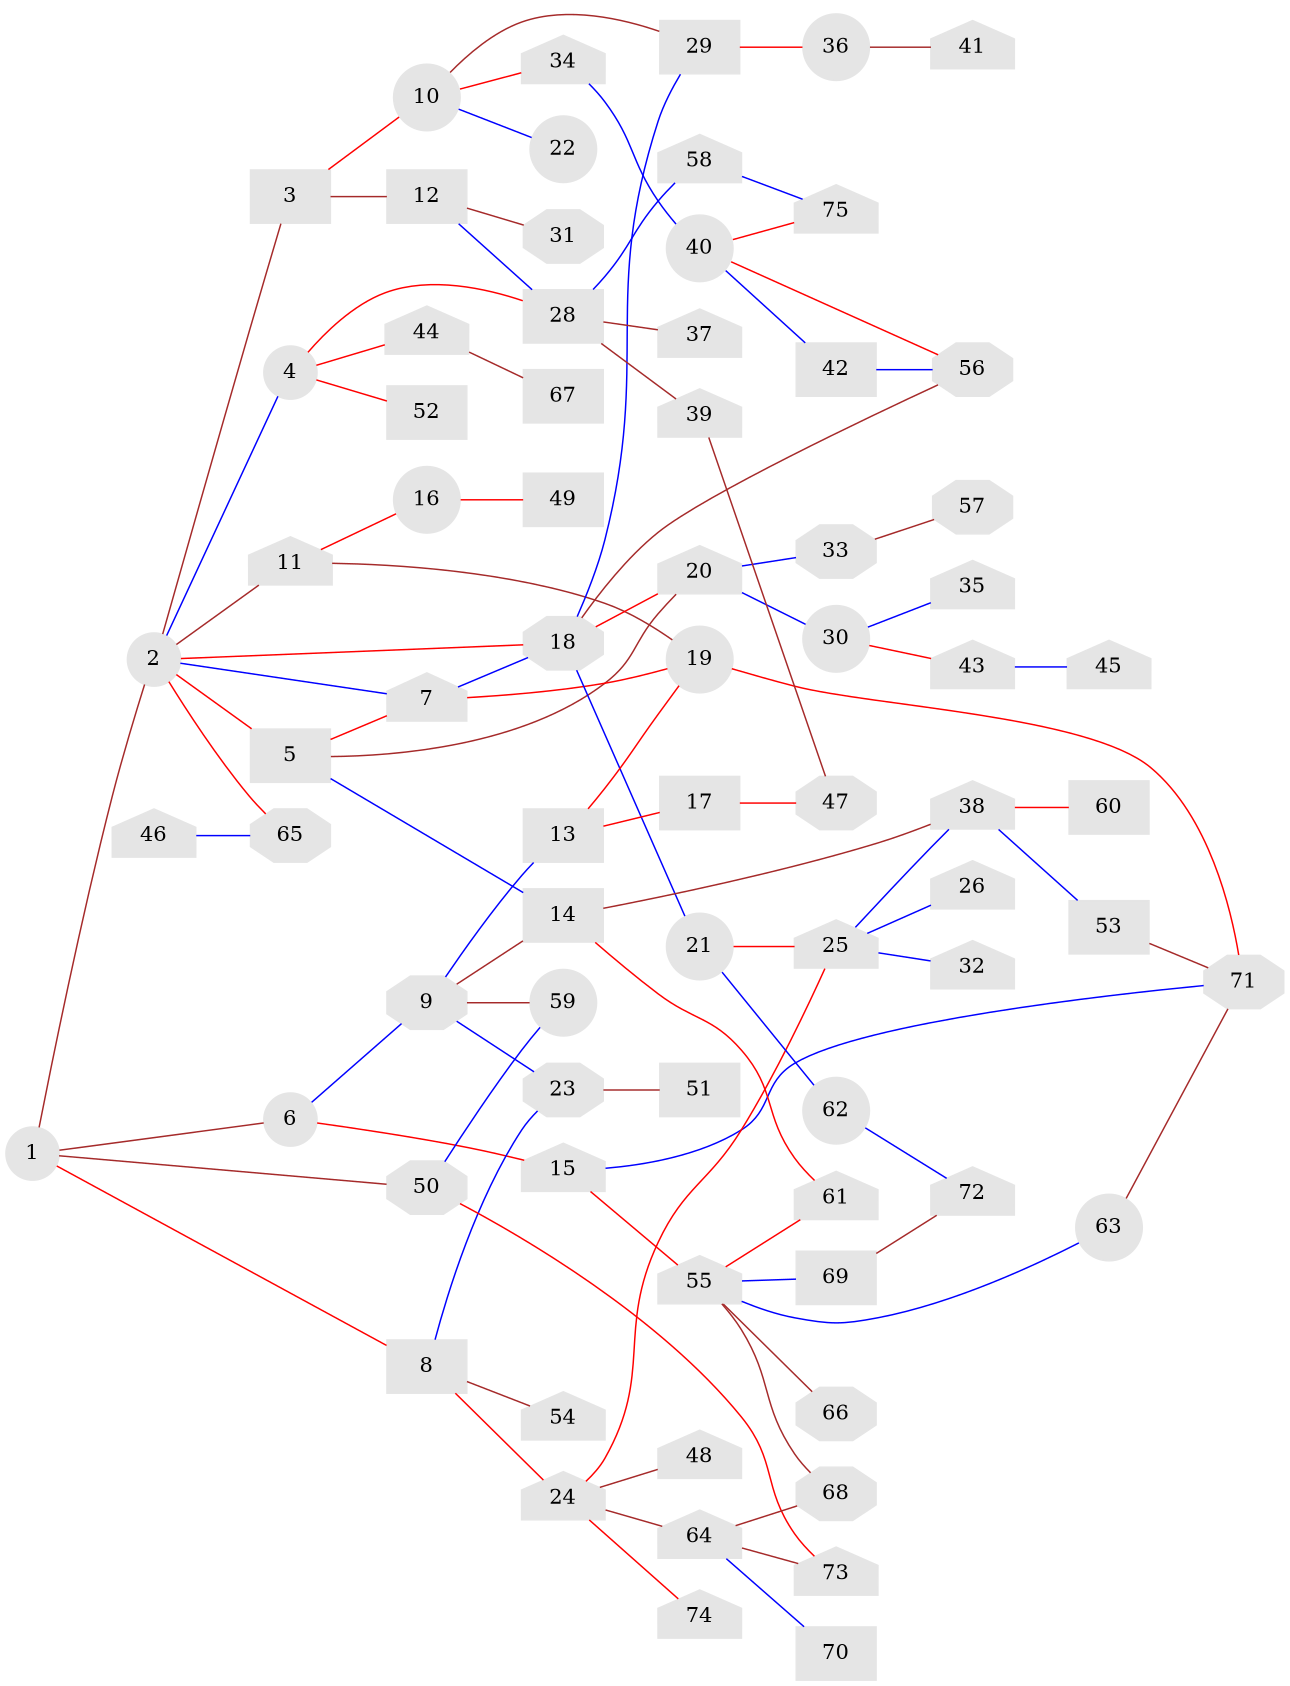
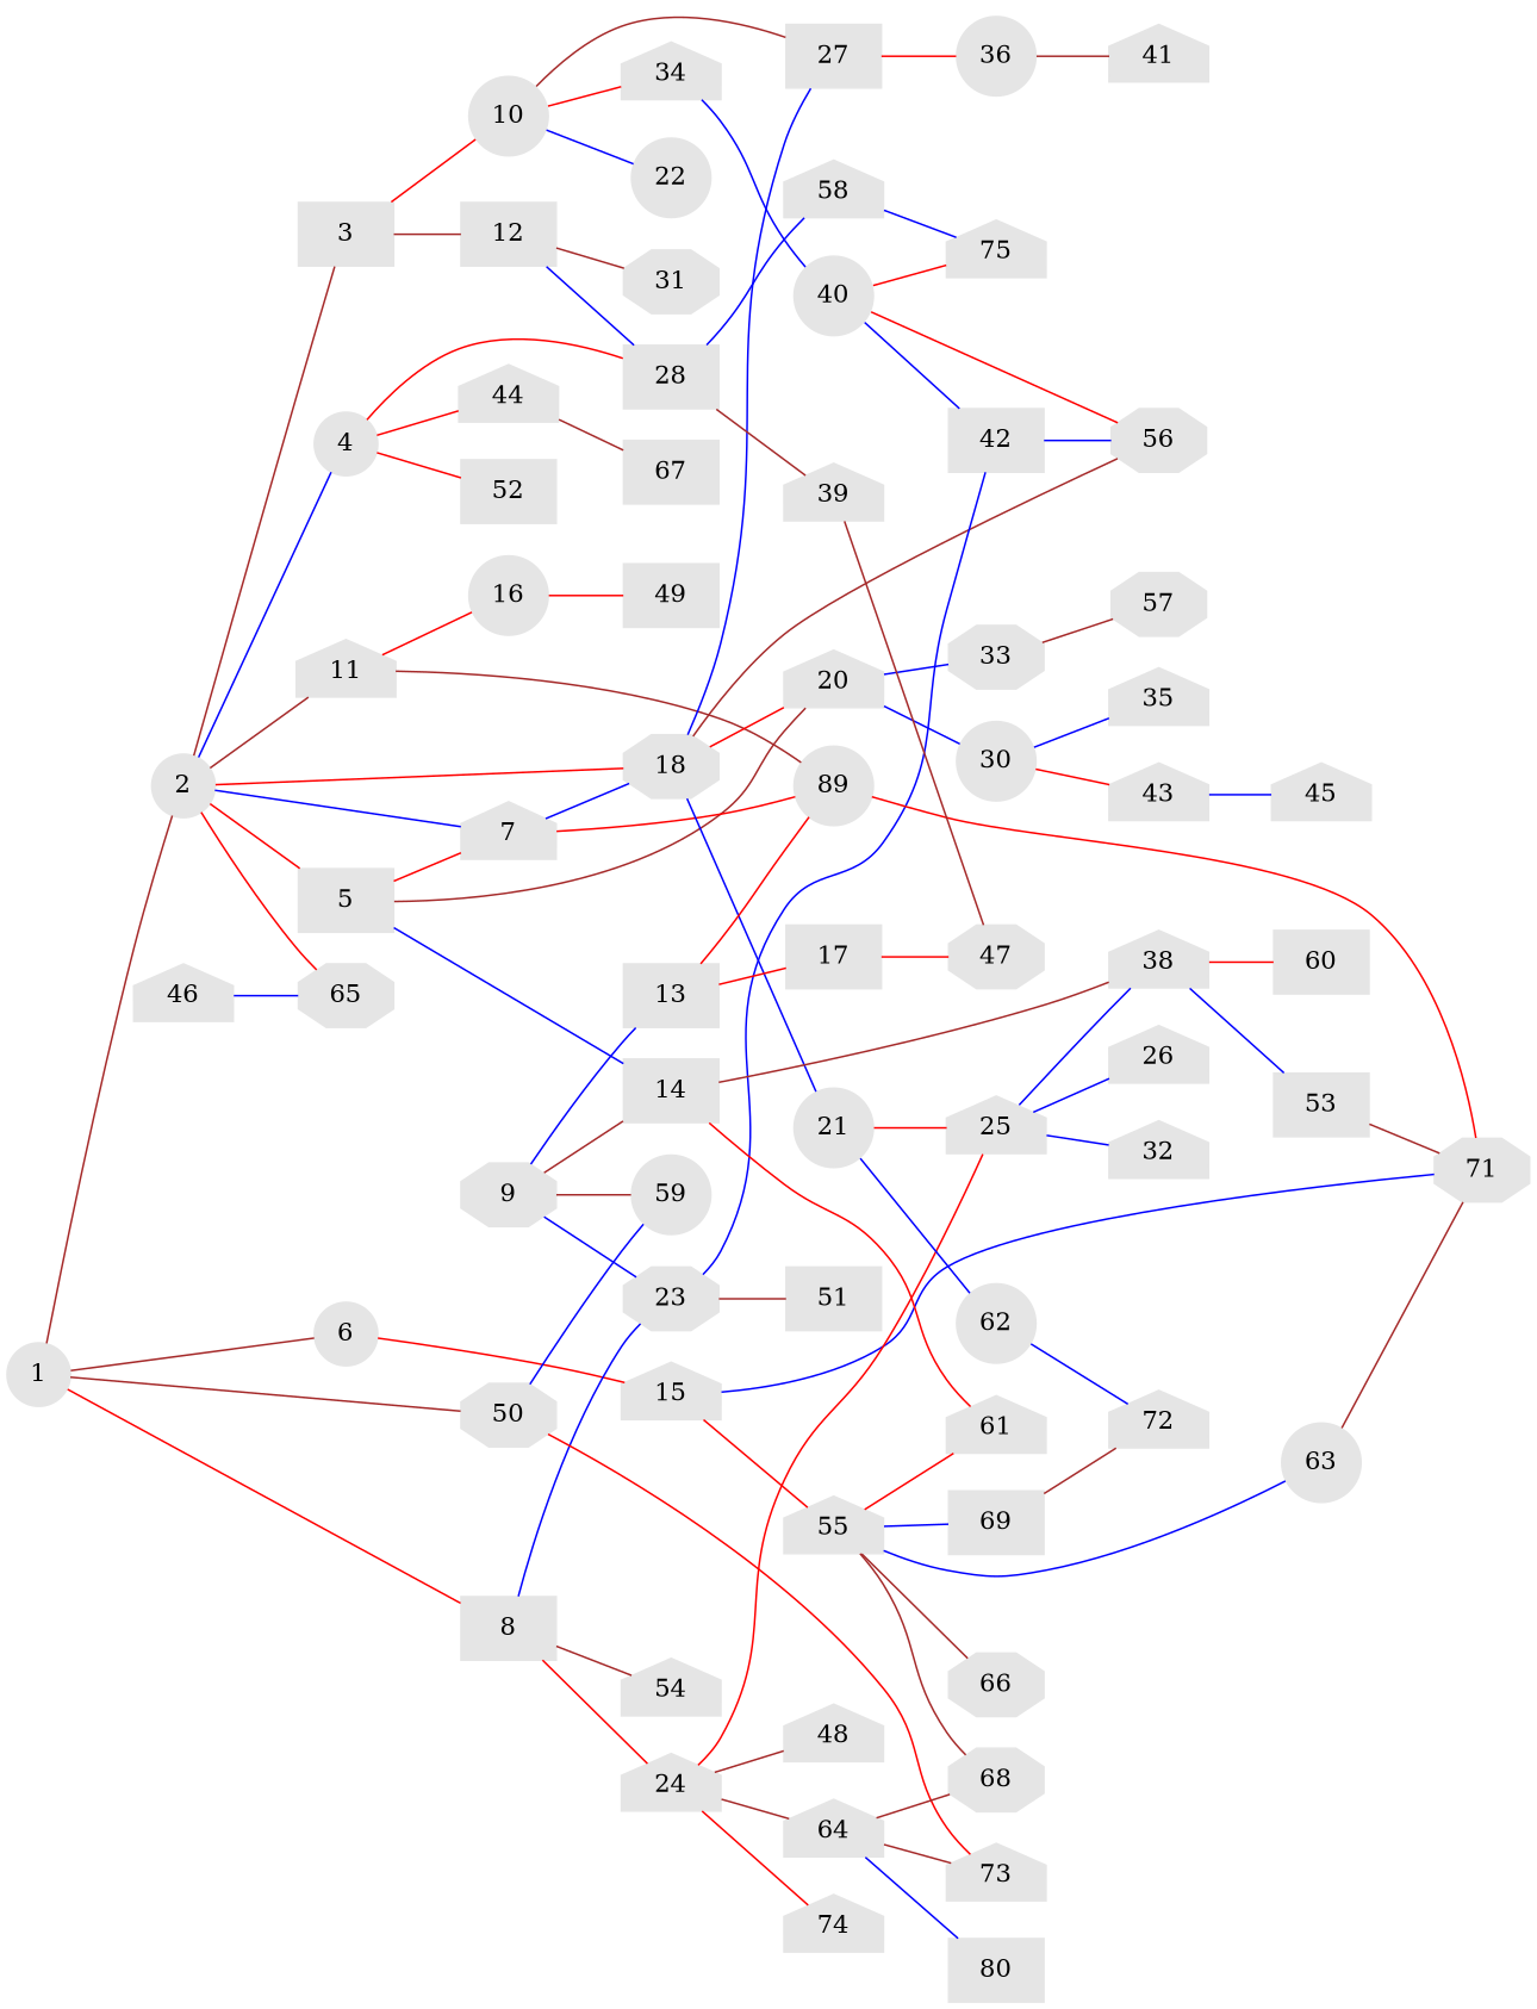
  graph {
    rankdir=LR
    node [color=gray90 shape=house style=filled]
    edge [color=blue]
    1 [shape=circle]
    2 [shape=circle]
    6 [shape=circle]
    8 [shape=box]
    50 [shape=octagon]
    3 [shape=box]
    4 [shape=circle]
    5 [shape=box]
    7
    11
    18 [shape=octagon]
    65 [shape=octagon]
    9 [shape=octagon]
    15
    23 [shape=octagon]
    24
    54
    59 [shape=circle]
    73
    10 [shape=circle]
    12 [shape=box]
    28 [shape=box]
    44
    52 [shape=box]
    14 [shape=box]
    20
-   19 [shape=circle]
+   19 [shape=circle label=89]
    16 [shape=circle]
-   29 [shape=box]
+   29 [shape=box label=27]
    21 [shape=circle]
    56 [shape=octagon]
    22 [shape=circle]
    34
    31 [shape=octagon]
-   37
    39
    58
    67 [shape=box]
    38
    61
    30 [shape=circle]
    33 [shape=octagon]
    13 [shape=box]
    55
    71 [shape=octagon]
    42 [shape=box]
    51 [shape=box]
    25
    48
    64
    74
    17 [shape=box]
    36 [shape=circle]
    40 [shape=circle]
    49 [shape=box]
    47 [shape=octagon]
    53 [shape=box]
    60 [shape=box]
    63 [shape=circle]
    66 [shape=octagon]
    68 [shape=octagon]
    69 [shape=box]
    62 [shape=circle]
    35
    43
    57 [shape=octagon]
    26
    32
    72
-   70 [shape=box]
+   70 [shape=box label=80]
    46
    75
    41
    45
    1 -- 2 [color=brown]
    1 -- 6 [color=brown]
    1 -- 8 [color=red]
    1 -- 50 [color=brown]
    2 -- 3 [color=brown]
    2 -- 4
    2 -- 5 [color=red]
    2 -- 7
    2 -- 11 [color=brown]
    2 -- 18 [color=red]
    2 -- 65 [color=red]
-   6 -- 9
    6 -- 15 [color=red]
    8 -- 23
    8 -- 24 [color=red]
    8 -- 54 [color=brown]
    50 -- 59
    50 -- 73 [color=red]
    3 -- 10 [color=red]
    3 -- 12 [color=brown]
    4 -- 28 [color=red]
    4 -- 44 [color=red]
    4 -- 52 [color=red]
    5 -- 7 [color=red]
    5 -- 14
    5 -- 20 [color=brown]
    7 -- 18
    7 -- 19 [color=red]
    11 -- 19 [color=brown]
    11 -- 16 [color=red]
    18 -- 20 [color=red]
    18 -- 29
    18 -- 21
    18 -- 56 [color=brown]
    9 -- 23
    9 -- 59 [color=brown]
    9 -- 14 [color=brown]
    9 -- 13
    15 -- 55 [color=red]
    15 -- 71
+   23 -- 42
    23 -- 51 [color=brown]
    24 -- 25 [color=red]
    24 -- 48 [color=brown]
    24 -- 64 [color=brown]
    24 -- 74 [color=red]
    10 -- 29 [color=brown]
    10 -- 22
    10 -- 34 [color=red]
    12 -- 28
    12 -- 31 [color=brown]
-   28 -- 37 [color=brown]
    28 -- 39 [color=brown]
    28 -- 58
    44 -- 67 [color=brown]
    14 -- 38 [color=brown]
    14 -- 61 [color=red]
    20 -- 30
    20 -- 33
    19 -- 71 [color=red]
    16 -- 49 [color=red]
    29 -- 36 [color=red]
    21 -- 25 [color=red]
    21 -- 62
    34 -- 40
    39 -- 47 [color=brown]
    58 -- 75
    38 -- 53
    38 -- 60 [color=red]
    30 -- 35
    30 -- 43 [color=red]
    33 -- 57 [color=brown]
    13 -- 19 [color=red]
    13 -- 17 [color=red]
    55 -- 61 [color=red]
    55 -- 63
    55 -- 66 [color=brown]
    55 -- 68 [color=brown]
    55 -- 69
    42 -- 56
    25 -- 38
    25 -- 26
    25 -- 32
    64 -- 73 [color=brown]
    64 -- 68 [color=brown]
    64 -- 70
    17 -- 47 [color=red]
    36 -- 41 [color=brown]
    40 -- 56 [color=red]
    40 -- 42
    40 -- 75 [color=red]
    53 -- 71 [color=brown]
    63 -- 71 [color=brown]
    69 -- 72 [color=brown]
    62 -- 72
    43 -- 45
    46 -- 65
  }
